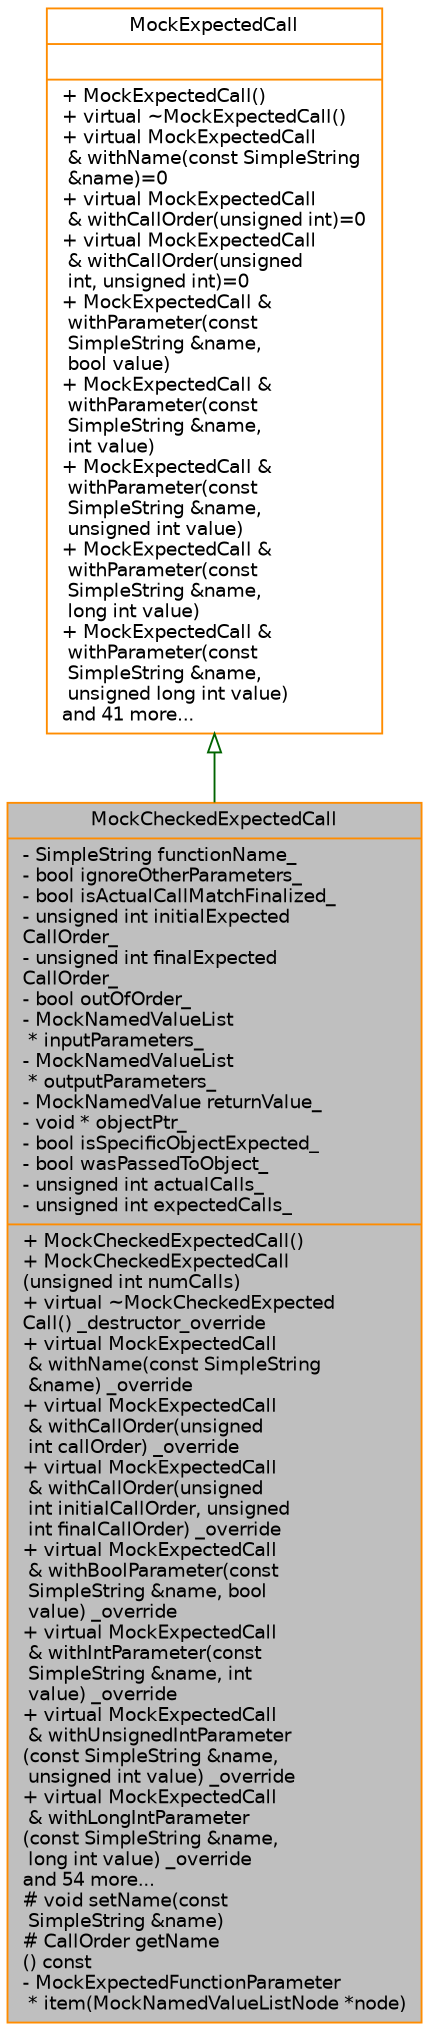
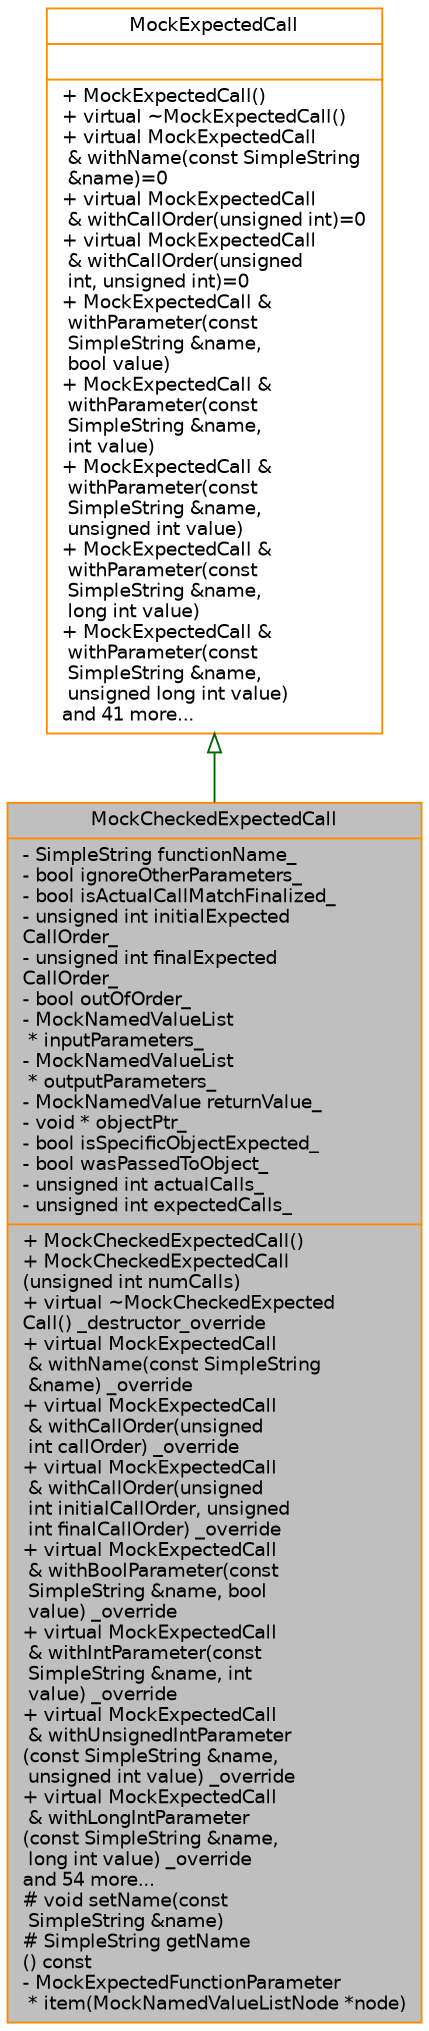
  digraph {
    node [color=darkorange fontname=Helvetica fontsize=10 shape=record style=filled]
-   n1 [fillcolor=grey75 fontcolor=black height=0.2 label="{MockCheckedExpectedCall\n|- SimpleString functionName_\l- bool ignoreOtherParameters_\l- bool isActualCallMatchFinalized_\l- unsigned int initialExpected\lCallOrder_\l- unsigned int finalExpected\lCallOrder_\l- bool outOfOrder_\l- MockNamedValueList\l * inputParameters_\l- MockNamedValueList\l * outputParameters_\l- MockNamedValue returnValue_\l- void * objectPtr_\l- bool isSpecificObjectExpected_\l- bool wasPassedToObject_\l- unsigned int actualCalls_\l- unsigned int expectedCalls_\l|+  MockCheckedExpectedCall()\l+  MockCheckedExpectedCall\l(unsigned int numCalls)\l+ virtual ~MockCheckedExpected\lCall() _destructor_override\l+ virtual MockExpectedCall\l & withName(const SimpleString\l &name) _override\l+ virtual MockExpectedCall\l & withCallOrder(unsigned\l int callOrder) _override\l+ virtual MockExpectedCall\l & withCallOrder(unsigned\l int initialCallOrder, unsigned\l int finalCallOrder) _override\l+ virtual MockExpectedCall\l & withBoolParameter(const\l SimpleString &name, bool\l value) _override\l+ virtual MockExpectedCall\l & withIntParameter(const\l SimpleString &name, int\l value) _override\l+ virtual MockExpectedCall\l & withUnsignedIntParameter\l(const SimpleString &name,\l unsigned int value) _override\l+ virtual MockExpectedCall\l & withLongIntParameter\l(const SimpleString &name,\l long int value) _override\land 54 more...\l# void setName(const\l SimpleString &name)\l# CallOrder getName\l() const\l- MockExpectedFunctionParameter\l * item(MockNamedValueListNode *node)\l}" width=0.4]
+   n1 [fillcolor=grey75 fontcolor=black height=0.2 label="{MockCheckedExpectedCall\n|- SimpleString functionName_\l- bool ignoreOtherParameters_\l- bool isActualCallMatchFinalized_\l- unsigned int initialExpected\lCallOrder_\l- unsigned int finalExpected\lCallOrder_\l- bool outOfOrder_\l- MockNamedValueList\l * inputParameters_\l- MockNamedValueList\l * outputParameters_\l- MockNamedValue returnValue_\l- void * objectPtr_\l- bool isSpecificObjectExpected_\l- bool wasPassedToObject_\l- unsigned int actualCalls_\l- unsigned int expectedCalls_\l|+  MockCheckedExpectedCall()\l+  MockCheckedExpectedCall\l(unsigned int numCalls)\l+ virtual ~MockCheckedExpected\lCall() _destructor_override\l+ virtual MockExpectedCall\l & withName(const SimpleString\l &name) _override\l+ virtual MockExpectedCall\l & withCallOrder(unsigned\l int callOrder) _override\l+ virtual MockExpectedCall\l & withCallOrder(unsigned\l int initialCallOrder, unsigned\l int finalCallOrder) _override\l+ virtual MockExpectedCall\l & withBoolParameter(const\l SimpleString &name, bool\l value) _override\l+ virtual MockExpectedCall\l & withIntParameter(const\l SimpleString &name, int\l value) _override\l+ virtual MockExpectedCall\l & withUnsignedIntParameter\l(const SimpleString &name,\l unsigned int value) _override\l+ virtual MockExpectedCall\l & withLongIntParameter\l(const SimpleString &name,\l long int value) _override\land 54 more...\l# void setName(const\l SimpleString &name)\l# SimpleString getName\l() const\l- MockExpectedFunctionParameter\l * item(MockNamedValueListNode *node)\l}" width=0.4]
    n2 [fillcolor=white height=0.2 label="{MockExpectedCall\n||+  MockExpectedCall()\l+ virtual ~MockExpectedCall()\l+ virtual MockExpectedCall\l & withName(const SimpleString\l &name)=0\l+ virtual MockExpectedCall\l & withCallOrder(unsigned int)=0\l+ virtual MockExpectedCall\l & withCallOrder(unsigned\l int, unsigned int)=0\l+ MockExpectedCall &\l withParameter(const\l SimpleString &name,\l bool value)\l+ MockExpectedCall &\l withParameter(const\l SimpleString &name,\l int value)\l+ MockExpectedCall &\l withParameter(const\l SimpleString &name,\l unsigned int value)\l+ MockExpectedCall &\l withParameter(const\l SimpleString &name,\l long int value)\l+ MockExpectedCall &\l withParameter(const\l SimpleString &name,\l unsigned long int value)\land 41 more...\l}" width=0.4]
    n2 -> n1 [arrowtail=onormal color=darkgreen dir=back fontname=Helvetica fontsize=10 labelfontname=Helvetica labelfontsize=10 style=solid]
  }
